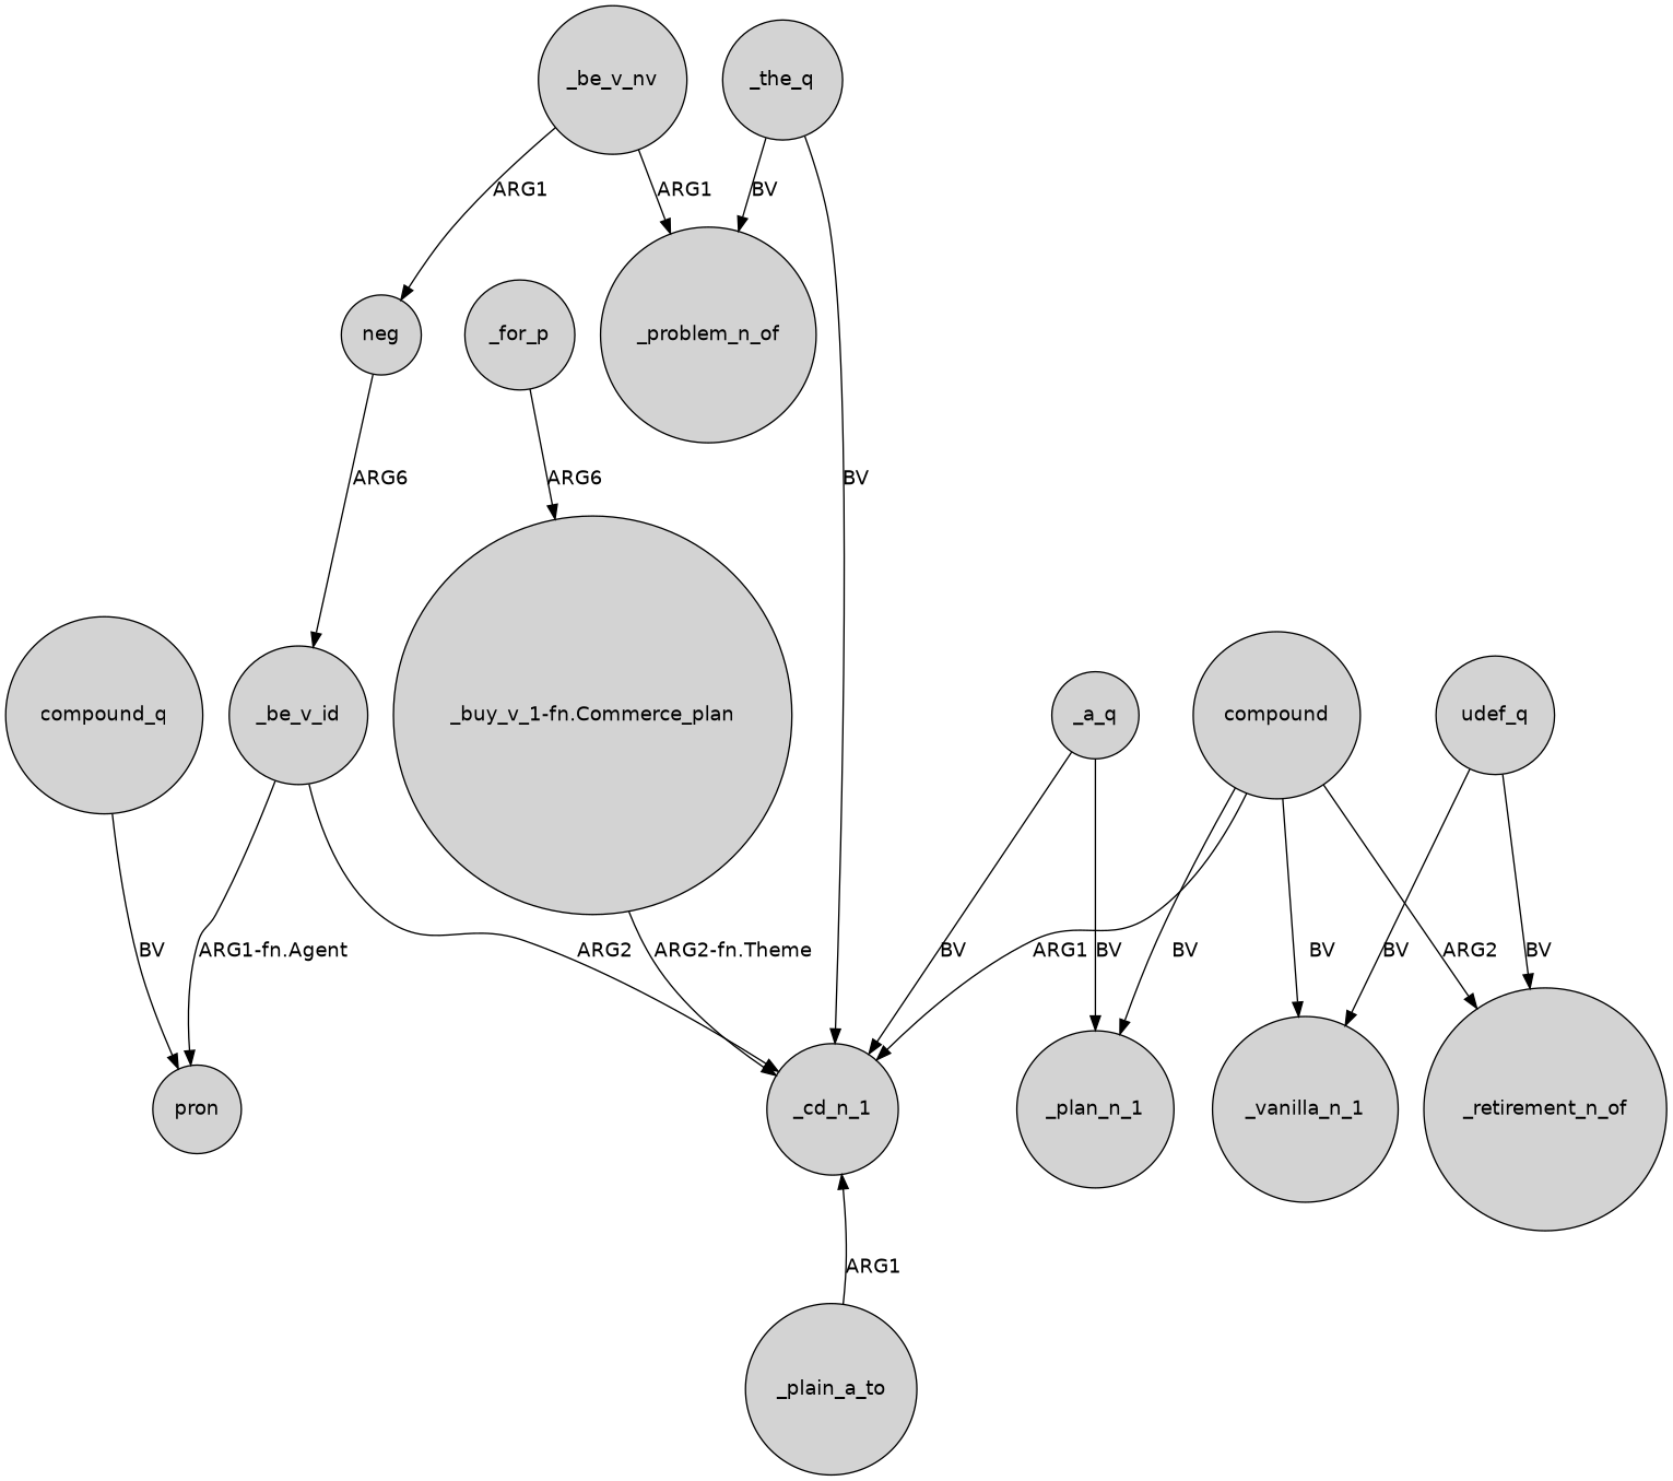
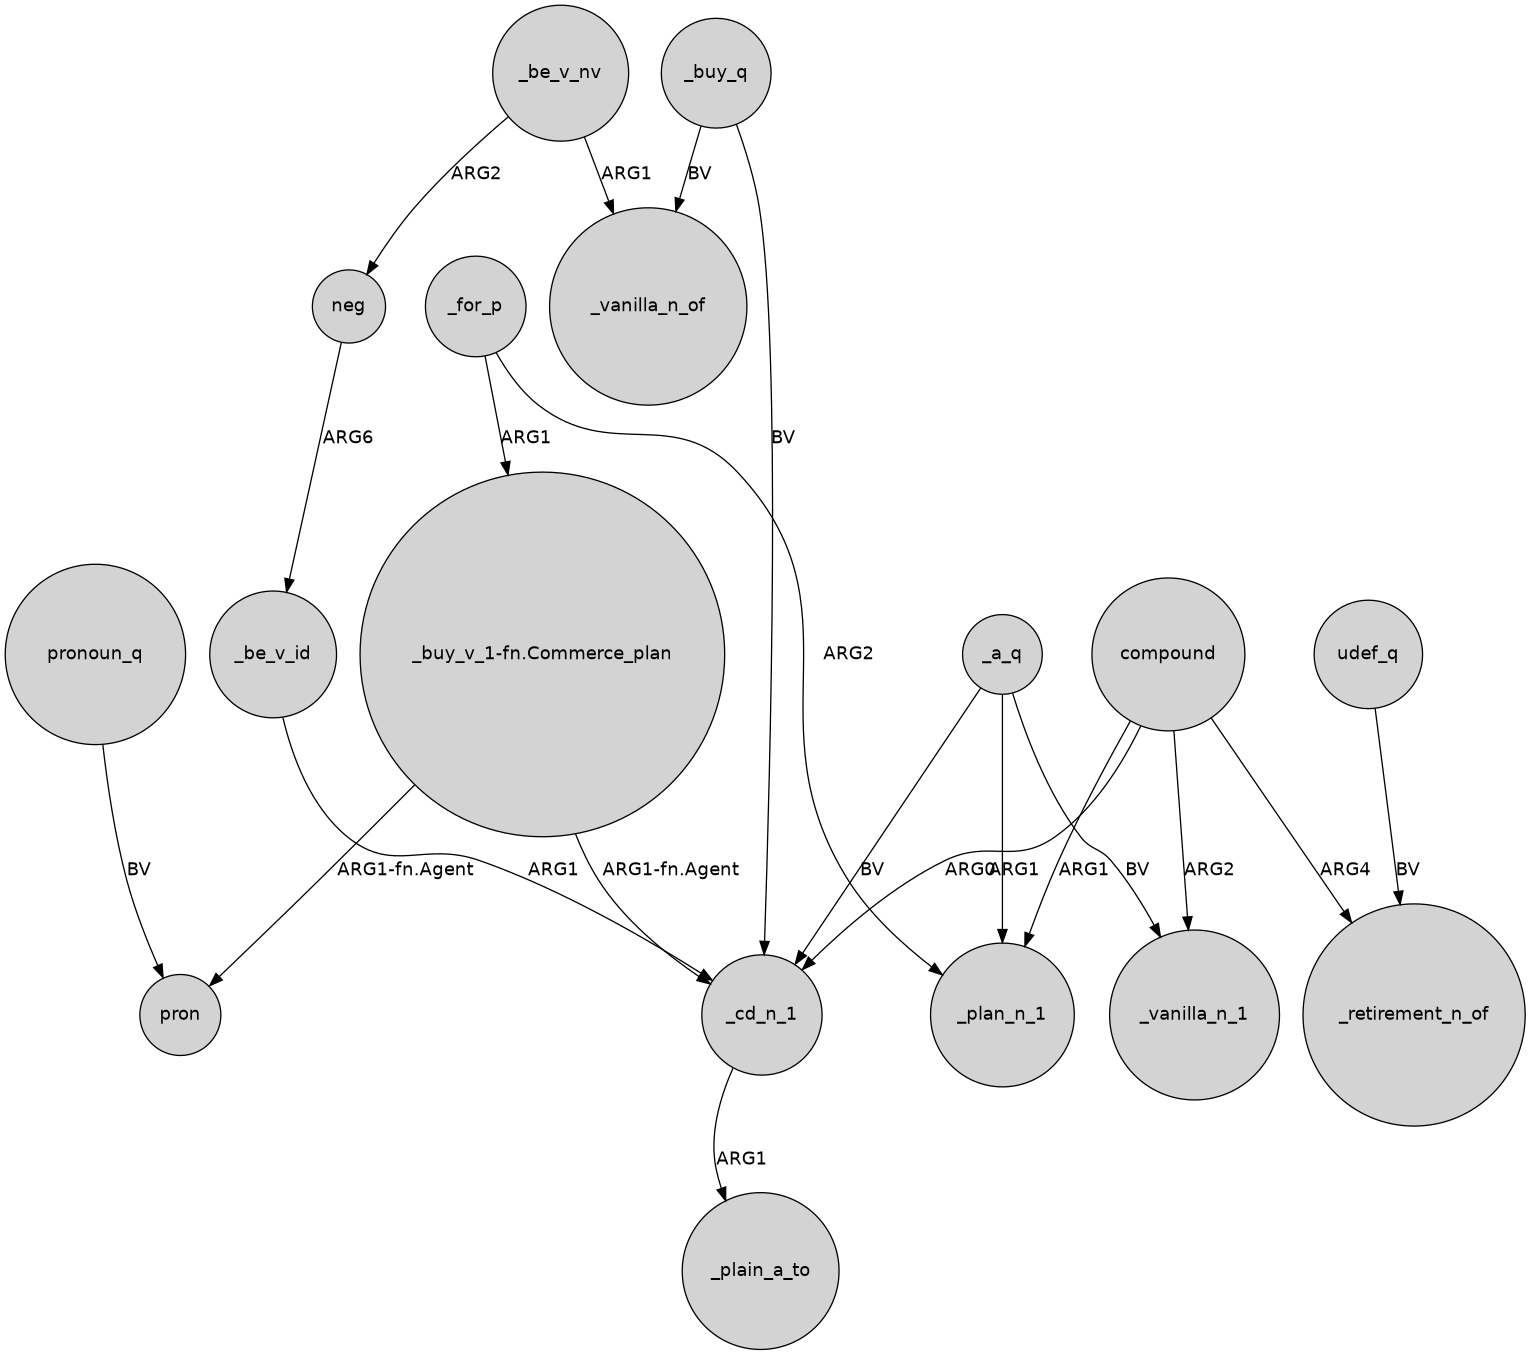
  digraph {
    fontname="DejaVu Sans"
    node [fontname="DejaVu Sans" shape=circle style=filled]
    edge [fontname="DejaVu Sans"]
    _be_v_id
    _cd_n_1
    n3 [label="_buy_v_1-fn.Commerce_plan"]
    pron
-   _the_q
-   _problem_n_of
+   _the_q [label=_buy_q]
+   _problem_n_of [label=_vanilla_n_of]
    compound
    _plan_n_1
    _vanilla_n_1
    _retirement_n_of
    _plain_a_to
    udef_q
    _a_q
-   pronoun_q [label=compound_q]
+   pronoun_q
    _be_v_nv
    neg
    _for_p
-   _be_v_id -> _cd_n_1 [label=ARG2]
-   n3 -> _cd_n_1 [label="ARG2-fn.Theme"]
-   _be_v_id -> pron [label="ARG1-fn.Agent"]
+   _be_v_id -> _cd_n_1 [label=ARG1]
+   n3 -> _cd_n_1 [label="ARG1-fn.Agent"]
+   n3 -> pron [label="ARG1-fn.Agent"]
    _the_q -> _cd_n_1 [label=BV]
    _the_q -> _problem_n_of [label=BV]
-   compound -> _cd_n_1 [label=ARG1]
-   compound -> _plan_n_1 [label=BV]
-   compound -> _vanilla_n_1 [label=BV]
-   compound -> _retirement_n_of [label=ARG2]
-   _plain_a_to -> _cd_n_1 [label=ARG1]
-   udef_q -> _vanilla_n_1 [label=BV]
+   compound -> _cd_n_1 [label=ARG0]
+   compound -> _plan_n_1 [label=ARG1]
+   compound -> _vanilla_n_1 [label=ARG2]
+   compound -> _retirement_n_of [label=ARG4]
+   _cd_n_1 -> _plain_a_to [label=ARG1]
+   _a_q -> _vanilla_n_1 [label=BV]
    udef_q -> _retirement_n_of [label=BV]
    _a_q -> _cd_n_1 [label=BV]
-   _a_q -> _plan_n_1 [label=BV]
+   _a_q -> _plan_n_1 [label=ARG1]
    pronoun_q -> pron [label=BV]
    _be_v_nv -> _problem_n_of [label=ARG1]
-   _be_v_nv -> neg [label=ARG1]
+   _be_v_nv -> neg [label=ARG2]
    neg -> _be_v_id [label=ARG6]
-   _for_p -> n3 [label=ARG6]
+   _for_p -> n3 [label=ARG1]
+   _for_p -> _plan_n_1 [label=ARG2]
  }
